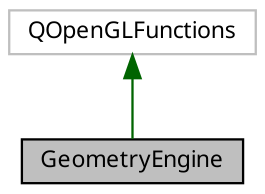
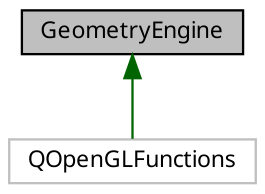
  digraph {
    fontname="Noto Sans"
    node [fontname="Noto Sans" fontsize=10 shape=record style=filled]
    n1 [color=black fillcolor=grey75 fontcolor=black height=0.2 label=GeometryEngine width=0.4]
    n2 [color=grey75 fillcolor=white height=0.2 label=QOpenGLFunctions width=0.4]
-   n2 -> n1 [color=darkgreen dir=back fontname="Noto Sans" fontsize=10 labelfontname=Helvetica labelfontsize=10 style=solid]
+   n1 -> n2 [color=darkgreen dir=back fontname="Noto Sans" fontsize=10 labelfontname=Helvetica labelfontsize=10 style=solid]
  }
